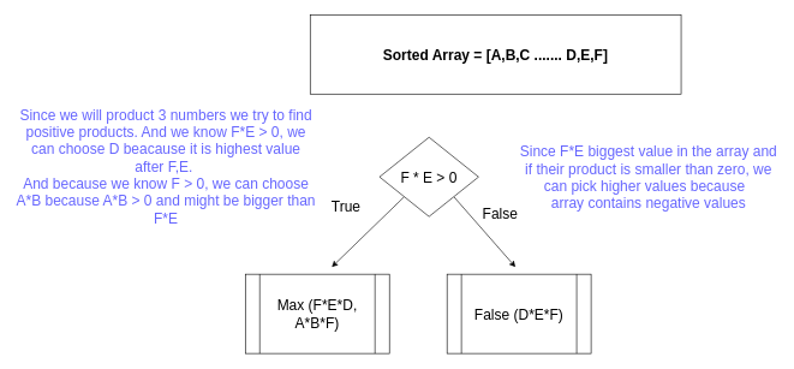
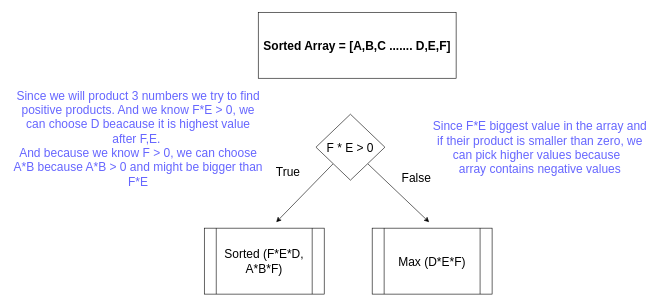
  <mxCell id="0" />
  <mxCell id="1" parent="0" />
- <mxCell id="2" value="&lt;b&gt;&lt;font style=&quot;font-size: 20px;&quot;&gt;Sorted Array = [A,B,C ....... D,E,F]&lt;/font&gt;&lt;/b&gt;" style="rounded=0;whiteSpace=wrap;html=1;" vertex="1" parent="1"><mxGeometry x="430" y="20" width="515" height="110" as="geometry" /></mxCell>
+ <mxCell id="2" value="&lt;b&gt;&lt;font style=&quot;font-size: 20px;&quot;&gt;Sorted Array = [A,B,C ....... D,E,F]&lt;/font&gt;&lt;/b&gt;" style="rounded=0;whiteSpace=wrap;html=1;" vertex="1" parent="1"><mxGeometry x="430" y="20" width="330" height="110" as="geometry" /></mxCell>
  <mxCell id="3" style="edgeStyle=none;html=1;exitX=0;exitY=1;exitDx=0;exitDy=0;fontSize=20;" edge="1" parent="1" source="5"><mxGeometry relative="1" as="geometry"><mxPoint x="460" y="370" as="targetPoint" /></mxGeometry></mxCell>
  <mxCell id="4" style="edgeStyle=none;html=1;exitX=1;exitY=1;exitDx=0;exitDy=0;fontSize=20;" edge="1" parent="1" source="5"><mxGeometry relative="1" as="geometry"><mxPoint x="715" y="370" as="targetPoint" /></mxGeometry></mxCell>
- <mxCell id="5" value="F * E &amp;gt; 0" style="rhombus;whiteSpace=wrap;html=1;fontSize=20;" vertex="1" parent="1"><mxGeometry x="526.25" y="190" width="137.5" height="110" as="geometry" /></mxCell>
+ <mxCell id="5" value="F * E &amp;gt; 0" style="rhombus;whiteSpace=wrap;html=1;fontSize=20;" vertex="1" parent="1"><mxGeometry x="526.25" y="190" width="115" height="110" as="geometry" /></mxCell>
  <mxCell id="6" value="True" style="text;html=1;strokeColor=none;fillColor=none;align=center;verticalAlign=middle;whiteSpace=wrap;rounded=0;fontSize=20;" vertex="1" parent="1"><mxGeometry x="450" y="270" width="60" height="30" as="geometry" /></mxCell>
  <mxCell id="7" value="False" style="text;html=1;strokeColor=none;fillColor=none;align=center;verticalAlign=middle;whiteSpace=wrap;rounded=0;fontSize=20;" vertex="1" parent="1"><mxGeometry x="663.75" y="280" width="60" height="30" as="geometry" /></mxCell>
- <mxCell id="8" value="Max (F*E*D,&lt;br&gt;A*B*F)" style="shape=process;whiteSpace=wrap;html=1;backgroundOutline=1;fontSize=20;" vertex="1" parent="1"><mxGeometry x="340" y="380" width="200" height="110" as="geometry" /></mxCell>
- <mxCell id="9" value="False (D*E*F)" style="shape=process;whiteSpace=wrap;html=1;backgroundOutline=1;fontSize=20;" vertex="1" parent="1"><mxGeometry x="620" y="380" width="200" height="110" as="geometry" /></mxCell>
+ <mxCell id="8" value="Sorted (F*E*D,&lt;br&gt;A*B*F)" style="shape=process;whiteSpace=wrap;html=1;backgroundOutline=1;fontSize=20;" vertex="1" parent="1"><mxGeometry x="340" y="380" width="200" height="110" as="geometry" /></mxCell>
+ <mxCell id="9" value="Max (D*E*F)" style="shape=process;whiteSpace=wrap;html=1;backgroundOutline=1;fontSize=20;" vertex="1" parent="1"><mxGeometry x="620" y="380" width="200" height="110" as="geometry" /></mxCell>
  <mxCell id="10" value="&lt;font color=&quot;#6666ff&quot;&gt;Since F*E biggest value in the array and if their product is smaller than zero, we can pick higher values because&amp;nbsp;&amp;nbsp;&lt;br&gt;array contains negative values&lt;/font&gt;" style="text;html=1;strokeColor=none;fillColor=none;align=center;verticalAlign=middle;whiteSpace=wrap;rounded=0;fontSize=20;" vertex="1" parent="1"><mxGeometry x="720" y="185" width="360" height="120" as="geometry" /></mxCell>
  <mxCell id="11" value="&lt;font color=&quot;#6666ff&quot;&gt;Since we will product 3 numbers we try to find positive products. And we know F*E &amp;gt; 0, we can choose D beacause it is highest value after F,E.&amp;nbsp;&lt;br&gt;And because we know F &amp;gt; 0, we can choose A*B because A*B &amp;gt; 0 and might be bigger than F*E&lt;br&gt;&lt;/font&gt;" style="text;html=1;strokeColor=none;fillColor=none;align=center;verticalAlign=middle;whiteSpace=wrap;rounded=0;fontSize=20;" vertex="1" parent="1"><mxGeometry x="20" y="140" width="420" height="180" as="geometry" /></mxCell>
